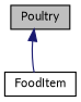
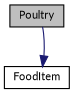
  digraph {
    fontname=Lato
    node [color=black fontname=Lato fontsize=10 shape=record style=filled]
    n1 [fillcolor=grey75 fontcolor=black height=0.2 label=Poultry width=0.4]
    n2 [fillcolor=white height=0.2 label=FoodItem width=0.4]
-   n1 -> n2 [color=midnightblue dir=back fontname=Lato fontsize=10 labelfontname=Helvetica labelfontsize=10 style=solid]
+   n2 -> n1 [color=midnightblue dir=back fontname=Lato fontsize=10 labelfontname=Helvetica labelfontsize=10 style=solid]
  }
